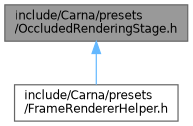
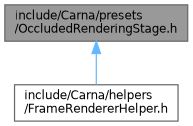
  digraph {
    node [fontname=Helvetica fontsize=10 shape=box style=filled]
    n1 [color=gray40 fillcolor=grey60 fontcolor=black height=0.2 label="include/Carna/presets\l/OccludedRenderingStage.h" width=0.4]
-   n2 [color=grey40 fillcolor=white height=0.2 label="include/Carna/presets\l/FrameRendererHelper.h" width=0.4]
+   n2 [color=grey40 fillcolor=white height=0.2 label="include/Carna/helpers\l/FrameRendererHelper.h" width=0.4]
    n1 -> n2 [color=steelblue1 dir=back fontname=Helvetica fontsize=10 labelfontname=Helvetica labelfontsize=10 style=solid]
  }
